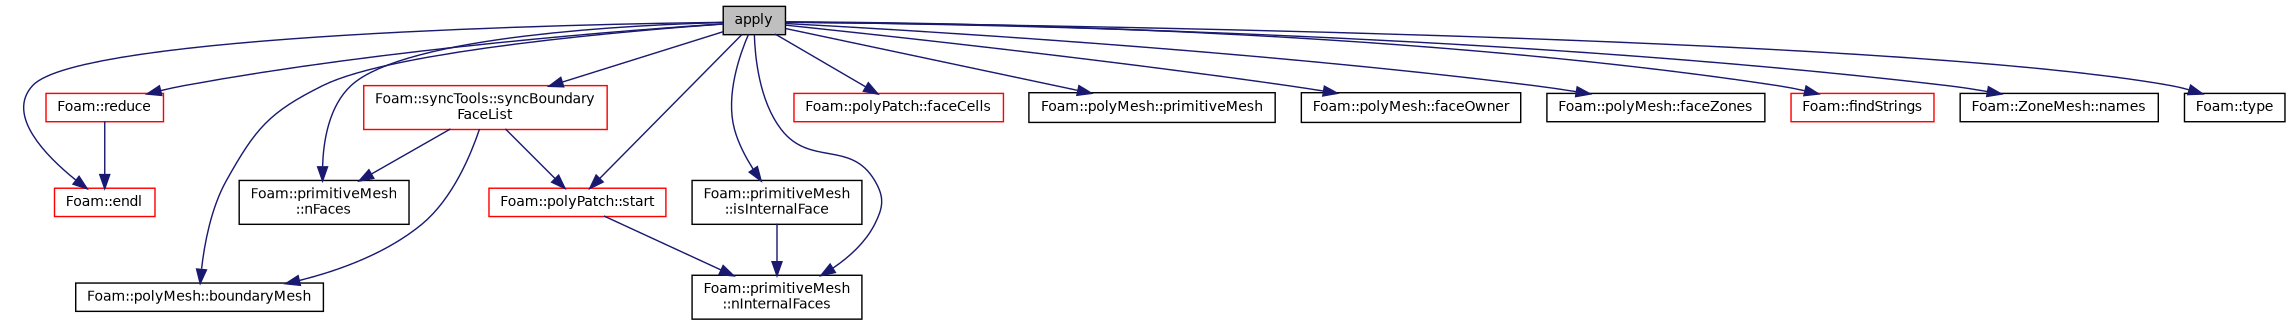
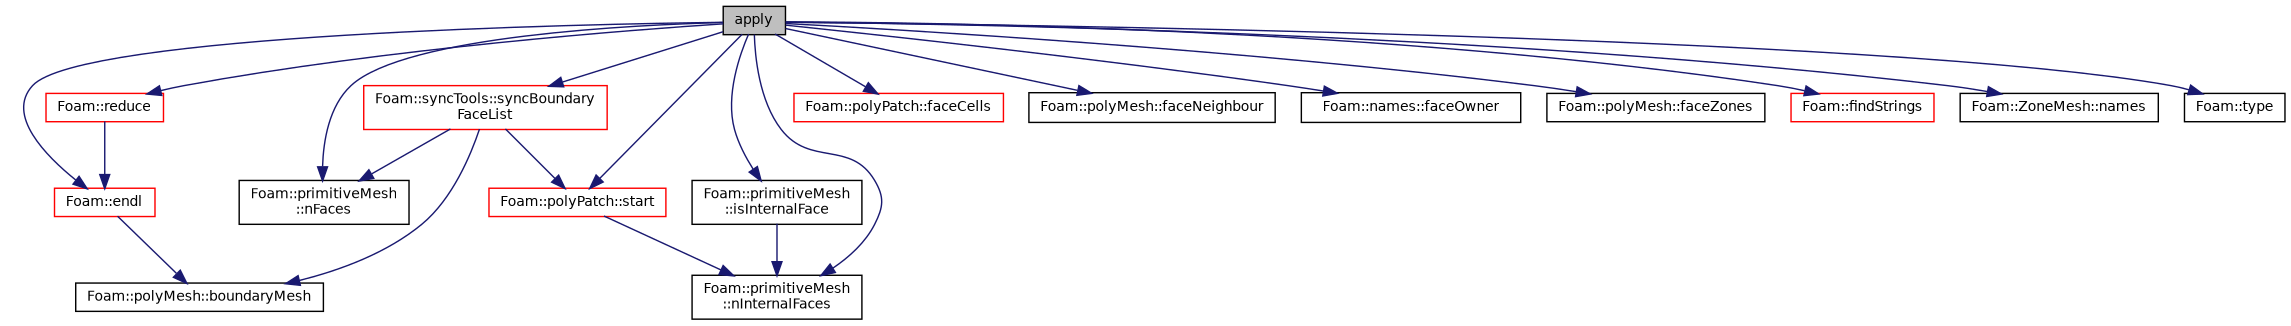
  digraph {
    rankdir=TB
    node [color=black fontname=Helvetica fontsize=10 shape=record]
    edge [color=midnightblue fontname=Helvetica fontsize=10 labelfontname=Helvetica labelfontsize=10 style=solid]
    n1 [fillcolor=grey75 fontcolor=black height=0.2 label=apply style=filled width=0.4]
    n2 [height=0.2 label="Foam::polyMesh::boundaryMesh" width=0.4]
    n3 [color=red height=0.2 label="Foam::endl" width=0.4]
    n4 [color=red height=0.2 label="Foam::polyPatch::faceCells" width=0.4]
-   n5 [height=0.2 label="Foam::polyMesh::primitiveMesh" width=0.4]
-   n6 [height=0.2 label="Foam::polyMesh::faceOwner" width=0.4]
+   n5 [height=0.2 label="Foam::polyMesh::faceNeighbour" width=0.4]
+   n6 [height=0.2 label="Foam::names::faceOwner" width=0.4]
    n7 [height=0.2 label="Foam::polyMesh::faceZones" width=0.4]
    n8 [color=red height=0.2 label="Foam::findStrings" width=0.4]
    n9 [height=0.2 label="Foam::primitiveMesh\l::isInternalFace" width=0.4]
    n10 [height=0.2 label="Foam::primitiveMesh\l::nInternalFaces" width=0.4]
    n11 [height=0.2 label="Foam::ZoneMesh::names" width=0.4]
    n12 [height=0.2 label="Foam::primitiveMesh\l::nFaces" width=0.4]
    n13 [color=red height=0.2 label="Foam::reduce" width=0.4]
    n14 [color=red height=0.2 label="Foam::polyPatch::start" width=0.4]
    n15 [color=red height=0.2 label="Foam::syncTools::syncBoundary\lFaceList" width=0.4]
    n16 [height=0.2 label="Foam::type" width=0.4]
-   n1 -> n2
+   n3 -> n2
    n1 -> n3
    n1 -> n4
    n1 -> n5
    n1 -> n6
    n1 -> n7
    n1 -> n8
    n1 -> n9
    n1 -> n10
    n1 -> n11
    n1 -> n12
    n1 -> n13
    n1 -> n14
    n1 -> n15
    n1 -> n16
    n9 -> n10
    n13 -> n3
    n14 -> n10
    n15 -> n2
    n15 -> n12
    n15 -> n14
  }
